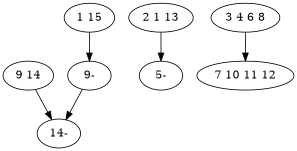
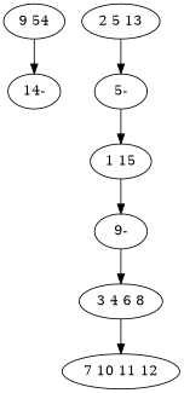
  digraph {
-   n1 [label="9 14"]
+   n1 [label="9 54"]
    n2 [label="14-"]
-   n3 [label="2 1 13"]
+   n3 [label="2 5 13"]
    n4 [label="5-"]
    n5 [label="1 15"]
    n6 [label="9-"]
    n7 [label="3 4 6 8"]
    n8 [label="7 10 11 12"]
    n1 -> n2
    n3 -> n4
+   n4 -> n5
    n5 -> n6
-   n6 -> n2
+   n6 -> n7
    n7 -> n8
  }
